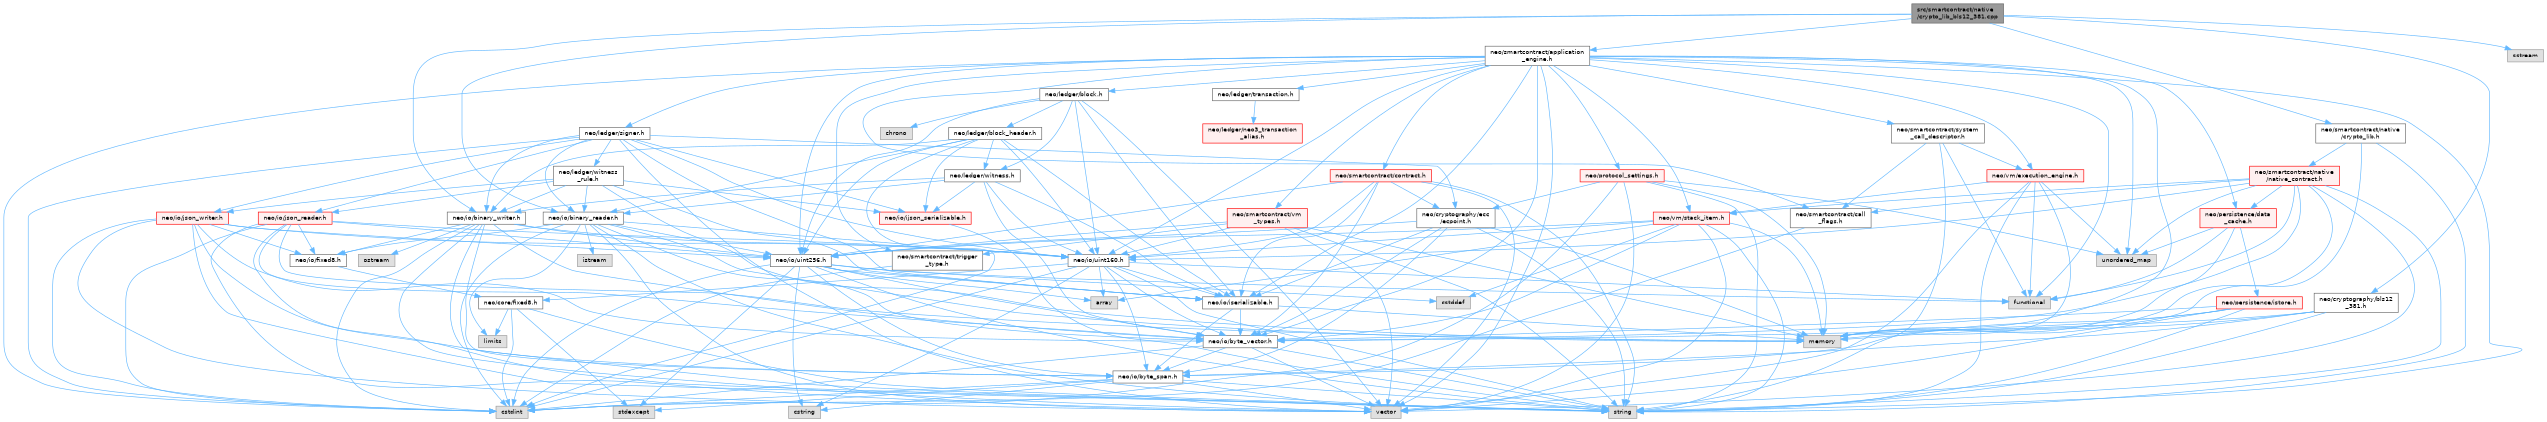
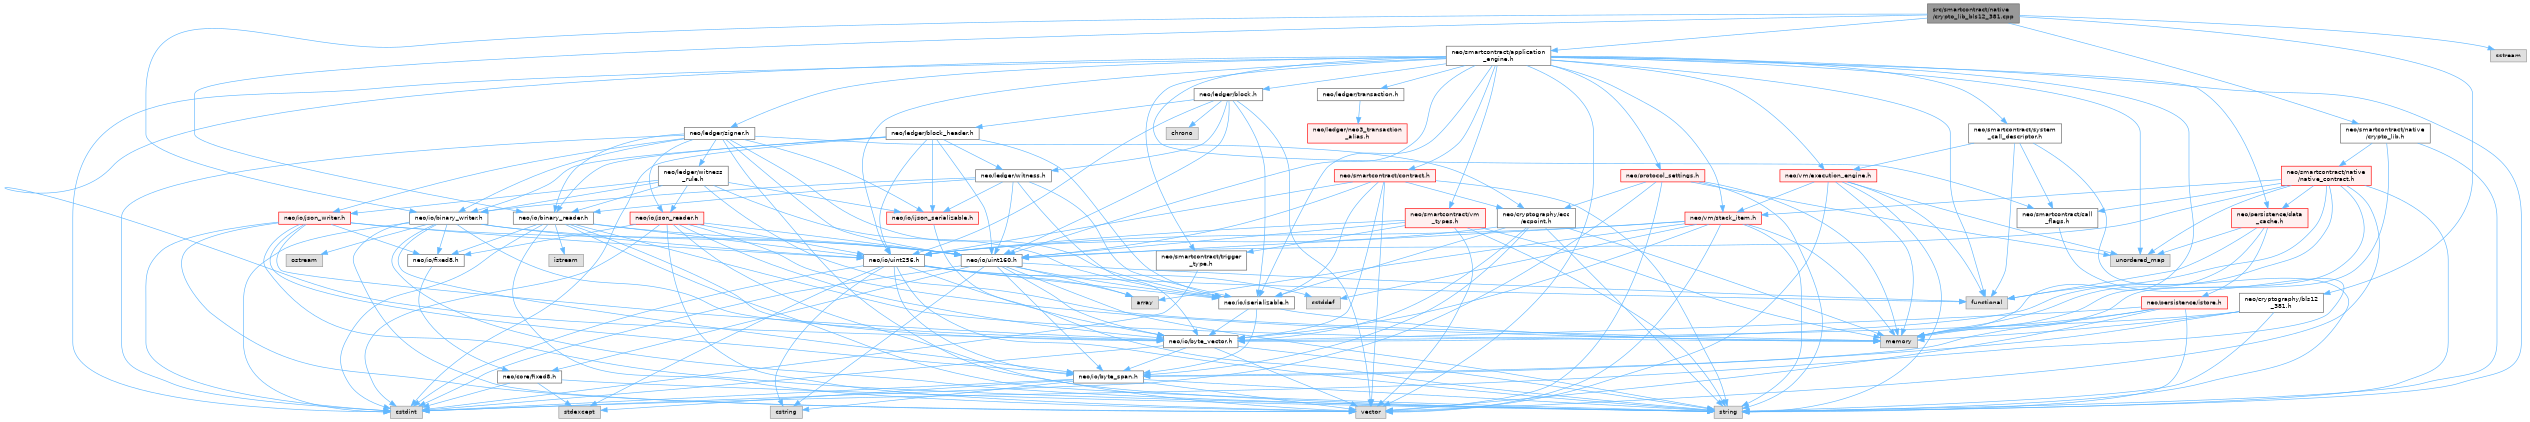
  digraph {
    node [color=grey40 fillcolor=white fontname=Helvetica fontsize=10 shape=box style=filled]
    edge [color=steelblue1 fontname=Helvetica fontsize=10 labelfontname=Helvetica labelfontsize=10 style=solid]
    n1 [color=gray40 fillcolor=grey60 fontcolor=black height=0.2 label="src/smartcontract/native\l/crypto_lib_bls12_381.cpp" width=0.4]
    n2 [height=0.2 label="neo/cryptography/bls12\l_381.h" width=0.4]
    n3 [height=0.2 label="neo/io/binary_reader.h" width=0.4]
    n4 [height=0.2 label="neo/io/binary_writer.h" width=0.4]
    n5 [height=0.2 label="neo/smartcontract/application\l_engine.h" width=0.4]
    n6 [height=0.2 label="neo/smartcontract/native\l/crypto_lib.h" width=0.4]
    n7 [color=grey60 fillcolor="#E0E0E0" height=0.2 label=sstream width=0.4]
    n8 [height=0.2 label="neo/io/byte_span.h" width=0.4]
    n9 [color=grey60 fillcolor="#E0E0E0" height=0.2 label=string width=0.4]
    n10 [height=0.2 label="neo/io/byte_vector.h" width=0.4]
    n11 [color=grey60 fillcolor="#E0E0E0" height=0.2 label=memory width=0.4]
    n12 [color=grey60 fillcolor="#E0E0E0" height=0.2 label=cstdint width=0.4]
    n13 [color=grey60 fillcolor="#E0E0E0" height=0.2 label=vector width=0.4]
    n14 [height=0.2 label="neo/io/fixed8.h" width=0.4]
-   n15 [color=grey60 fillcolor="#E0E0E0" height=0.2 label=limits width=0.4]
    n16 [height=0.2 label="neo/io/uint160.h" width=0.4]
    n17 [height=0.2 label="neo/io/uint256.h" width=0.4]
    n18 [color=grey60 fillcolor="#E0E0E0" height=0.2 label=istream width=0.4]
    n19 [color=grey60 fillcolor="#E0E0E0" height=0.2 label=ostream width=0.4]
    n20 [height=0.2 label="neo/io/iserializable.h" width=0.4]
    n21 [color=grey60 fillcolor="#E0E0E0" height=0.2 label=functional width=0.4]
    n22 [height=0.2 label="neo/ledger/block.h" width=0.4]
    n23 [height=0.2 label="neo/ledger/transaction.h" width=0.4]
    n24 [height=0.2 label="neo/ledger/signer.h" width=0.4]
    n25 [color=red fillcolor="#FFF0F0" height=0.2 label="neo/persistence/data\l_cache.h" width=0.4]
    n26 [color=grey60 fillcolor="#E0E0E0" height=0.2 label=unordered_map width=0.4]
    n27 [color=red fillcolor="#FFF0F0" height=0.2 label="neo/protocol_settings.h" width=0.4]
    n28 [height=0.2 label="neo/smartcontract/call\l_flags.h" width=0.4]
    n29 [color=red fillcolor="#FFF0F0" height=0.2 label="neo/smartcontract/contract.h" width=0.4]
    n30 [height=0.2 label="neo/smartcontract/system\l_call_descriptor.h" width=0.4]
    n31 [color=red fillcolor="#FFF0F0" height=0.2 label="neo/vm/execution_engine.h" width=0.4]
    n32 [color=red fillcolor="#FFF0F0" height=0.2 label="neo/vm/stack_item.h" width=0.4]
    n33 [height=0.2 label="neo/smartcontract/trigger\l_type.h" width=0.4]
    n34 [color=red fillcolor="#FFF0F0" height=0.2 label="neo/smartcontract/vm\l_types.h" width=0.4]
    n35 [color=red fillcolor="#FFF0F0" height=0.2 label="neo/smartcontract/native\l/native_contract.h" width=0.4]
    n36 [color=grey60 fillcolor="#E0E0E0" height=0.2 label=cstring width=0.4]
    n37 [color=grey60 fillcolor="#E0E0E0" height=0.2 label=stdexcept width=0.4]
    n38 [height=0.2 label="neo/core/fixed8.h" width=0.4]
    n39 [color=grey60 fillcolor="#E0E0E0" height=0.2 label=array width=0.4]
    n40 [color=grey60 fillcolor="#E0E0E0" height=0.2 label=cstddef width=0.4]
    n41 [height=0.2 label="neo/ledger/block_header.h" width=0.4]
    n42 [height=0.2 label="neo/ledger/witness.h" width=0.4]
    n43 [color=grey60 fillcolor="#E0E0E0" height=0.2 label=chrono width=0.4]
    n44 [color=red fillcolor="#FFF0F0" height=0.2 label="neo/ledger/neo3_transaction\l_alias.h" width=0.4]
    n45 [color=red fillcolor="#FFF0F0" height=0.2 label="neo/io/ijson_serializable.h" width=0.4]
    n46 [height=0.2 label="neo/cryptography/ecc\l/ecpoint.h" width=0.4]
    n47 [color=red fillcolor="#FFF0F0" height=0.2 label="neo/io/json_reader.h" width=0.4]
    n48 [color=red fillcolor="#FFF0F0" height=0.2 label="neo/io/json_writer.h" width=0.4]
    n49 [height=0.2 label="neo/ledger/witness\l_rule.h" width=0.4]
    n50 [color=red fillcolor="#FFF0F0" height=0.2 label="neo/persistence/istore.h" width=0.4]
    n1 -> n2
    n1 -> n3
    n1 -> n4
    n1 -> n5
    n1 -> n6
    n1 -> n7
    n2 -> n8
    n2 -> n9
    n2 -> n10
    n2 -> n11
    n3 -> n9
    n3 -> n10
    n3 -> n11
    n3 -> n12
    n3 -> n13
    n3 -> n14
-   n3 -> n15
    n3 -> n16
    n3 -> n17
    n3 -> n18
    n4 -> n8
    n4 -> n9
    n4 -> n10
    n4 -> n12
    n4 -> n13
    n4 -> n14
    n4 -> n16
    n4 -> n17
    n4 -> n19
    n5 -> n9
    n5 -> n10
    n5 -> n11
    n5 -> n12
    n5 -> n13
    n5 -> n16
    n5 -> n17
    n5 -> n20
    n5 -> n21
    n5 -> n22
    n5 -> n23
    n5 -> n24
    n5 -> n25
    n5 -> n26
    n5 -> n27
    n5 -> n28
    n5 -> n29
    n5 -> n30
    n5 -> n31
    n5 -> n32
    n5 -> n33
    n5 -> n34
    n6 -> n9
    n6 -> n11
    n6 -> n35
    n8 -> n9
    n8 -> n12
    n8 -> n13
    n8 -> n36
    n8 -> n37
    n10 -> n8
    n10 -> n9
    n10 -> n12
    n10 -> n13
    n14 -> n38
    n16 -> n8
    n16 -> n9
    n16 -> n10
    n16 -> n12
    n16 -> n20
    n16 -> n21
    n16 -> n36
    n16 -> n38
    n16 -> n39
    n17 -> n8
    n17 -> n9
    n17 -> n10
    n17 -> n12
    n17 -> n20
    n17 -> n21
    n17 -> n36
    n17 -> n37
    n17 -> n39
    n17 -> n40
    n20 -> n8
    n20 -> n10
    n20 -> n11
    n22 -> n13
    n22 -> n16
    n22 -> n17
    n22 -> n20
    n22 -> n41
    n22 -> n42
    n22 -> n43
    n23 -> n44
    n24 -> n3
    n24 -> n4
    n24 -> n12
    n24 -> n13
    n24 -> n16
    n24 -> n20
    n24 -> n45
    n24 -> n46
    n24 -> n47
    n24 -> n48
    n24 -> n49
    n25 -> n11
    n25 -> n21
    n25 -> n26
    n25 -> n50
    n27 -> n9
    n27 -> n11
    n27 -> n12
    n27 -> n13
    n27 -> n26
    n27 -> n46
    n28 -> n12
    n29 -> n9
    n29 -> n10
    n29 -> n13
    n29 -> n16
    n29 -> n17
    n29 -> n20
    n29 -> n46
    n30 -> n9
    n30 -> n21
    n30 -> n28
    n30 -> n31
    n31 -> n9
    n31 -> n11
    n31 -> n13
    n31 -> n21
    n31 -> n26
    n31 -> n32
    n32 -> n9
    n32 -> n10
    n32 -> n11
    n32 -> n13
    n32 -> n16
    n32 -> n17
    n32 -> n39
    n32 -> n40
    n33 -> n12
    n34 -> n9
    n34 -> n11
    n34 -> n13
    n34 -> n16
    n34 -> n17
    n34 -> n33
    n35 -> n9
    n35 -> n10
    n35 -> n11
    n35 -> n13
    n35 -> n16
    n35 -> n21
    n35 -> n25
    n35 -> n26
    n35 -> n28
    n35 -> n32
    n38 -> n9
    n38 -> n12
-   n38 -> n15
    n38 -> n37
    n41 -> n3
    n41 -> n4
    n41 -> n12
    n41 -> n16
    n41 -> n17
    n41 -> n20
    n41 -> n42
    n41 -> n45
    n42 -> n3
    n42 -> n4
    n42 -> n10
    n42 -> n16
    n42 -> n20
    n42 -> n45
    n45 -> n9
    n46 -> n8
    n46 -> n9
    n46 -> n10
    n46 -> n11
    n46 -> n17
    n46 -> n20
    n47 -> n9
    n47 -> n10
    n47 -> n11
    n47 -> n12
    n47 -> n13
    n47 -> n14
    n47 -> n16
    n47 -> n17
    n48 -> n8
    n48 -> n9
    n48 -> n10
    n48 -> n12
    n48 -> n13
    n48 -> n14
    n48 -> n16
    n48 -> n17
    n49 -> n3
    n49 -> n4
    n49 -> n11
    n49 -> n20
    n49 -> n45
    n49 -> n47
    n49 -> n48
    n50 -> n8
    n50 -> n9
    n50 -> n10
    n50 -> n11
    n50 -> n13
  }
